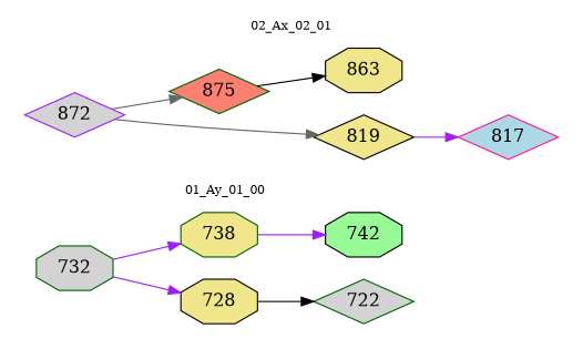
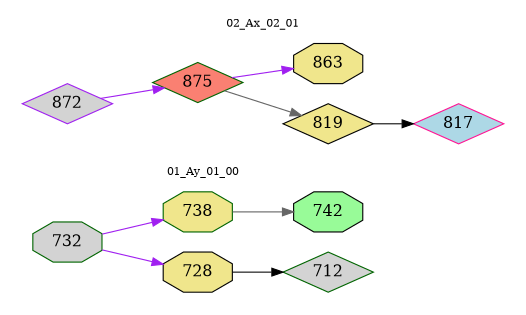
  digraph {
    rankdir=LR
    node [color=darkgreen fillcolor=khaki shape=octagon style=filled]
    edge [color=purple]
    n1 [fillcolor=lightgrey label=732]
    n2 [color=black label=728]
    n3 [label=738]
-   n4 [fillcolor=lightgrey label=722 shape=diamond]
+   n4 [fillcolor=lightgrey label=712 shape=diamond]
    n5 [color=black fillcolor=palegreen label=742]
    n6 [color=purple fillcolor=lightgrey label=872 shape=diamond]
    n7 [color=black label=819 shape=diamond]
    n8 [fillcolor=salmon label=875 shape=diamond]
    n9 [color=deeppink fillcolor=lightblue label=817 shape=diamond]
    n10 [color=black label=863]
    subgraph cluster_1 {
      color=white
      fontsize=10
      label="01_Ay_01_00"
      n1
      n2
      n3
      n4
      n5
    }
    subgraph cluster_2 {
      color=white
      fontsize=10
      label="02_Ax_02_01"
      n6
      n7
      n8
      n9
      n10
    }
    n1 -> n2
    n1 -> n3
    n2 -> n4 [color=black]
-   n3 -> n5
-   n6 -> n7 [color=gray40]
-   n6 -> n8 [color=gray40]
-   n7 -> n9
-   n8 -> n10 [color=black]
+   n3 -> n5 [color=gray40]
+   n8 -> n7 [color=gray40]
+   n6 -> n8
+   n7 -> n9 [color=black]
+   n8 -> n10
  }
